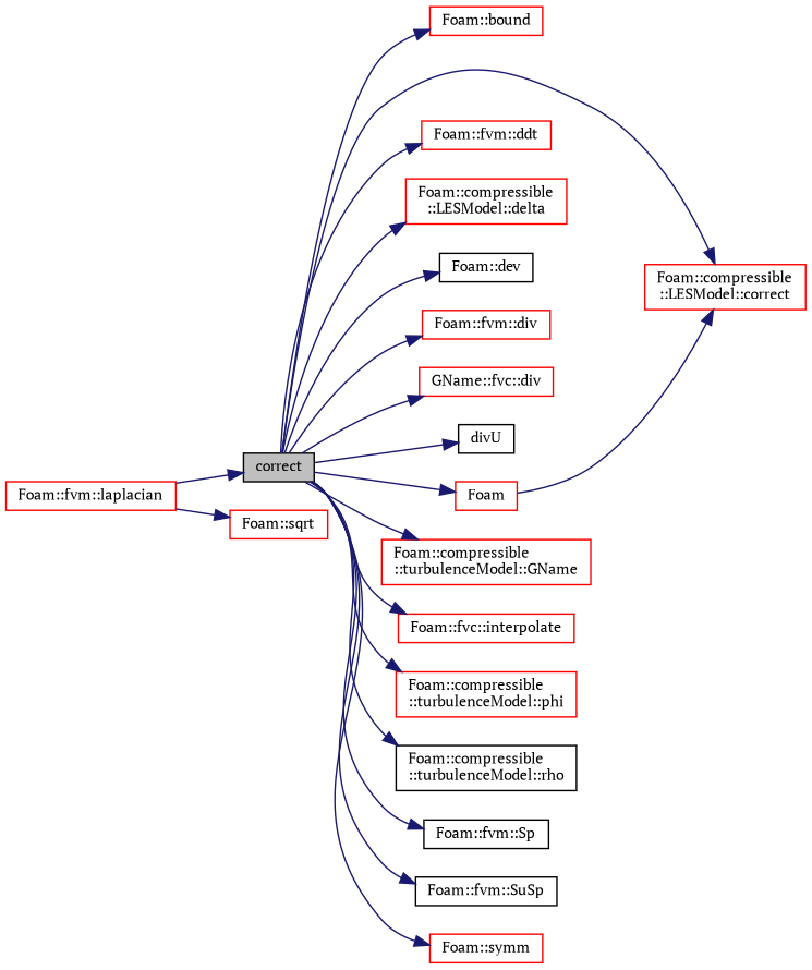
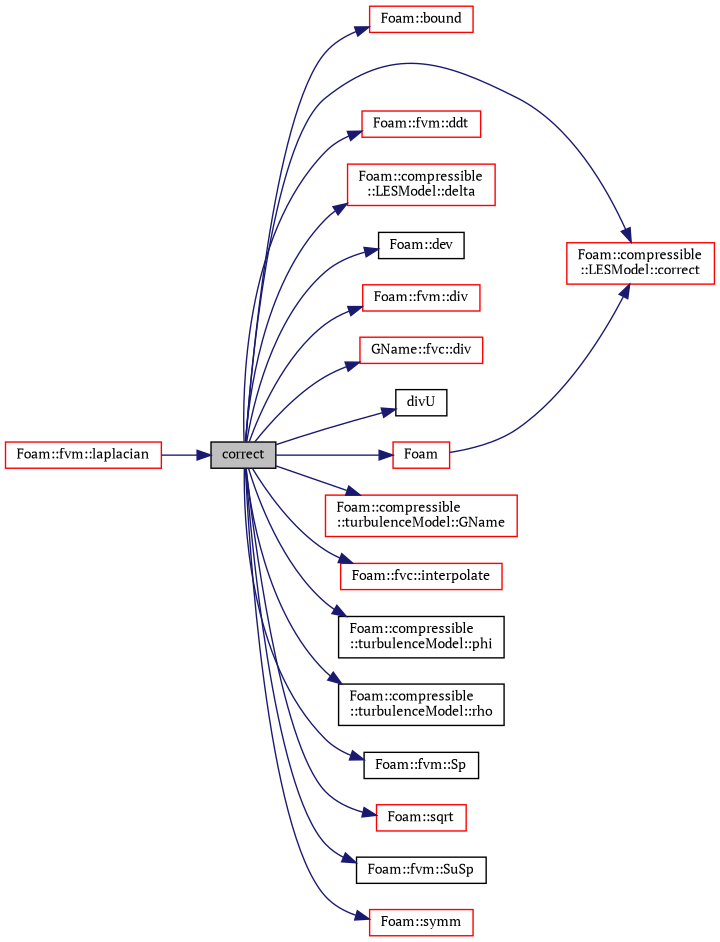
  digraph {
    fontname="PT Serif"
    rankdir=LR
    node [color=red fontname="PT Serif" fontsize=10 shape=record]
    edge [color=midnightblue fontname="PT Serif" fontsize=10 labelfontname=FreeSans labelfontsize=10 style=solid]
    n1 [color=black fillcolor=grey75 fontcolor=black height=0.2 label=correct style=filled width=0.4]
    n2 [height=0.2 label="Foam::bound" width=0.4]
    n3 [height=0.2 label="Foam::compressible\l::LESModel::correct" width=0.4]
    n4 [height=0.2 label="Foam::fvm::ddt" width=0.4]
    n5 [height=0.2 label="Foam::compressible\l::LESModel::delta" width=0.4]
    n6 [color=black height=0.2 label="Foam::dev" width=0.4]
    n7 [height=0.2 label="Foam::fvm::div" width=0.4]
    n8 [height=0.2 label="GName::fvc::div" width=0.4]
    n9 [color=black height=0.2 label=divU width=0.4]
    n10 [height=0.2 label=Foam width=0.4]
    n11 [height=0.2 label="Foam::compressible\l::turbulenceModel::GName" width=0.4]
    n12 [height=0.2 label="Foam::fvc::interpolate" width=0.4]
-   n13 [height=0.2 label="Foam::compressible\l::turbulenceModel::phi" width=0.4]
+   n13 [color=black height=0.2 label="Foam::compressible\l::turbulenceModel::phi" width=0.4]
    n14 [color=black height=0.2 label="Foam::compressible\l::turbulenceModel::rho" width=0.4]
    n15 [color=black height=0.2 label="Foam::fvm::Sp" width=0.4]
    n16 [height=0.2 label="Foam::sqrt" width=0.4]
    n17 [color=black height=0.2 label="Foam::fvm::SuSp" width=0.4]
    n18 [height=0.2 label="Foam::symm" width=0.4]
    n19 [height=0.2 label="Foam::fvm::laplacian" width=0.4]
    n1 -> n2
    n1 -> n3
    n1 -> n4
    n1 -> n5
    n1 -> n6
    n1 -> n7
    n1 -> n8
    n1 -> n9
    n1 -> n10
    n1 -> n11
    n1 -> n12
    n1 -> n13
    n1 -> n14
    n1 -> n15
-   n19 -> n16
+   n1 -> n16
    n1 -> n17
    n1 -> n18
    n10 -> n3
    n19 -> n1
  }
